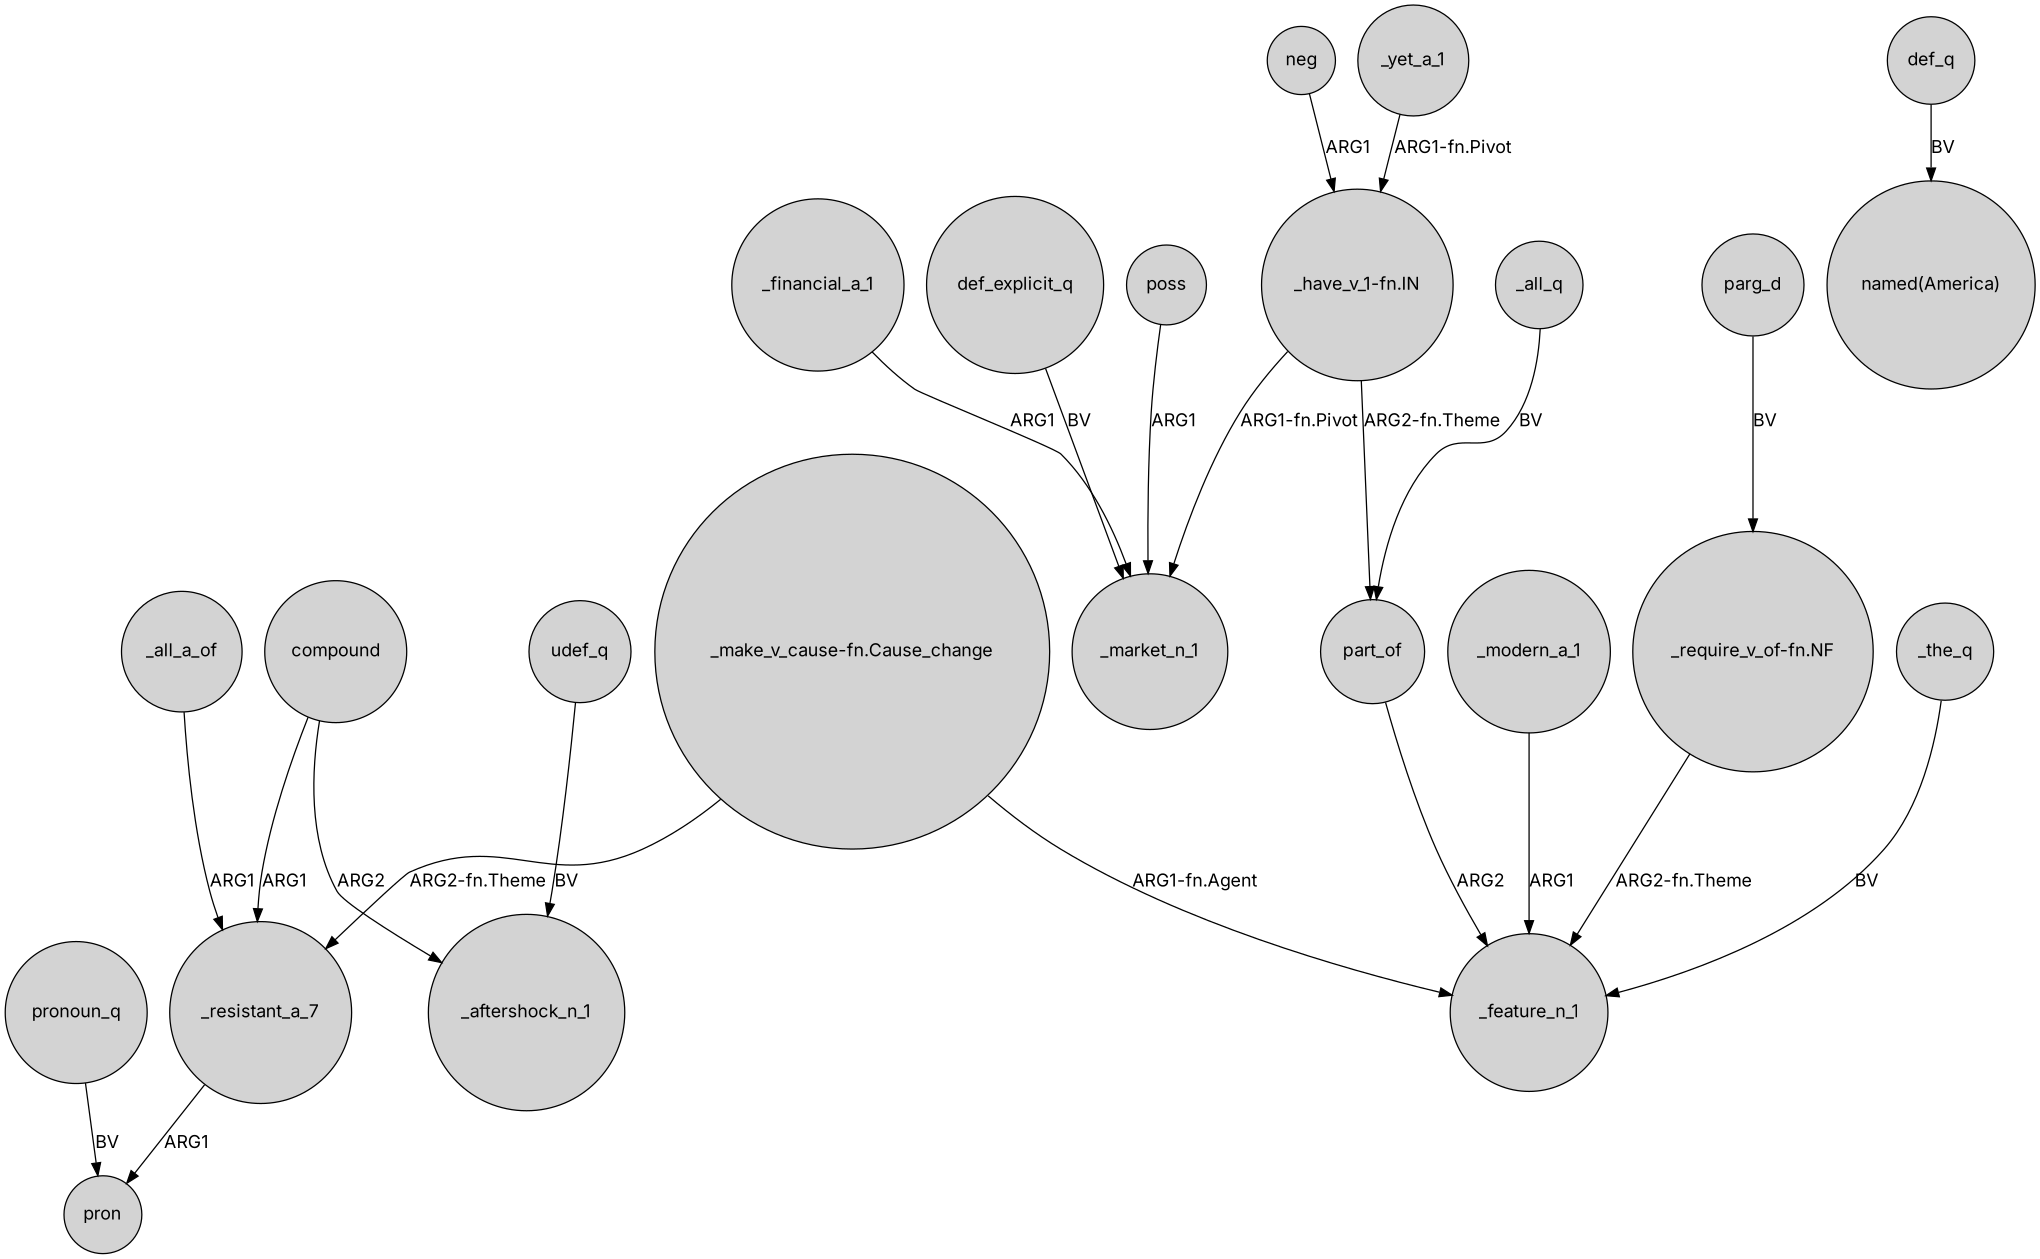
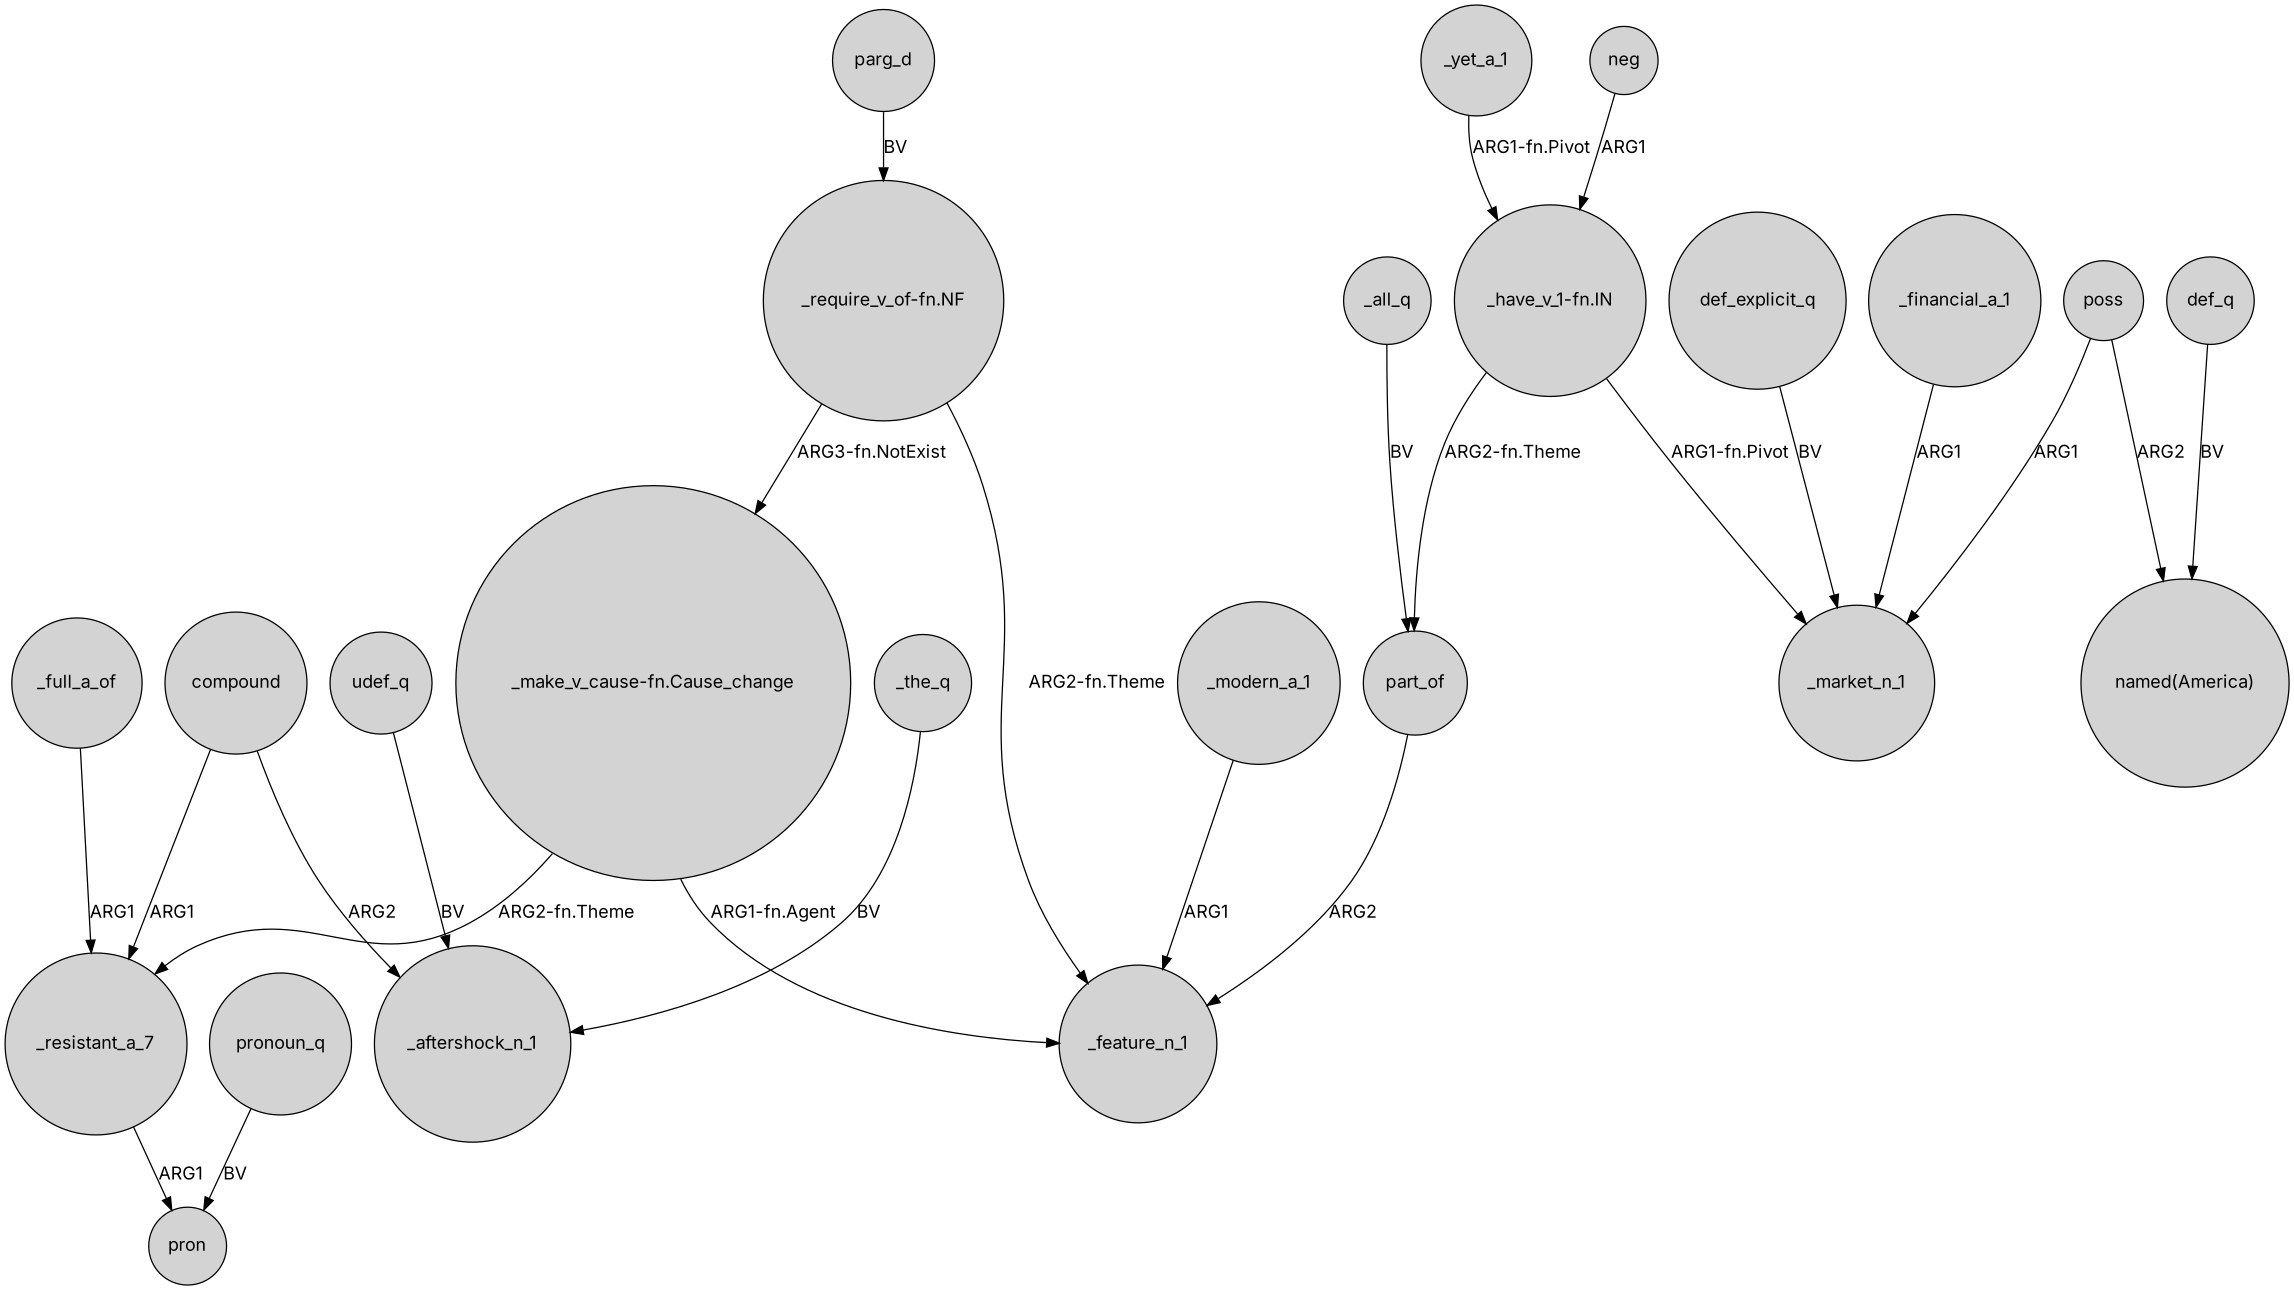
  digraph {
    fontname=Inter
    node [fontname=Inter shape=circle style=filled]
    edge [fontname=Inter]
    n1 [label=_resistant_a_7]
-   _full_a_of [label=_all_a_of]
+   _full_a_of
    pron
    compound
    _aftershock_n_1
    part_of
    _feature_n_1
    _all_q
    neg
    "_have_v_1-fn.IN"
    _market_n_1
    _modern_a_1
    "_make_v_cause-fn.Cause_change"
    "_require_v_of-fn.NF"
    def_explicit_q
    udef_q
    _yet_a_1
    parg_d
    poss
    "named(America)"
    pronoun_q
    _financial_a_1
    n23 [label=def_q]
    _the_q
    n1 -> pron [label=ARG1]
    _full_a_of -> n1 [label=ARG1]
    compound -> n1 [label=ARG1]
    compound -> _aftershock_n_1 [label=ARG2]
    part_of -> _feature_n_1 [label=ARG2]
    _all_q -> part_of [label=BV]
    neg -> "_have_v_1-fn.IN" [label=ARG1]
    "_have_v_1-fn.IN" -> part_of [label="ARG2-fn.Theme"]
    "_have_v_1-fn.IN" -> _market_n_1 [label="ARG1-fn.Pivot"]
    _modern_a_1 -> _feature_n_1 [label=ARG1]
    "_make_v_cause-fn.Cause_change" -> n1 [label="ARG2-fn.Theme"]
    "_make_v_cause-fn.Cause_change" -> _feature_n_1 [label="ARG1-fn.Agent"]
    "_require_v_of-fn.NF" -> _feature_n_1 [label="ARG2-fn.Theme"]
+   "_require_v_of-fn.NF" -> "_make_v_cause-fn.Cause_change" [label="ARG3-fn.NotExist"]
    def_explicit_q -> _market_n_1 [label=BV]
    udef_q -> _aftershock_n_1 [label=BV]
    _yet_a_1 -> "_have_v_1-fn.IN" [label="ARG1-fn.Pivot"]
    parg_d -> "_require_v_of-fn.NF" [label=BV]
    poss -> _market_n_1 [label=ARG1]
+   poss -> "named(America)" [label=ARG2]
    pronoun_q -> pron [label=BV]
    _financial_a_1 -> _market_n_1 [label=ARG1]
    n23 -> "named(America)" [label=BV]
-   _the_q -> _feature_n_1 [label=BV]
+   _the_q -> _aftershock_n_1 [label=BV]
  }
